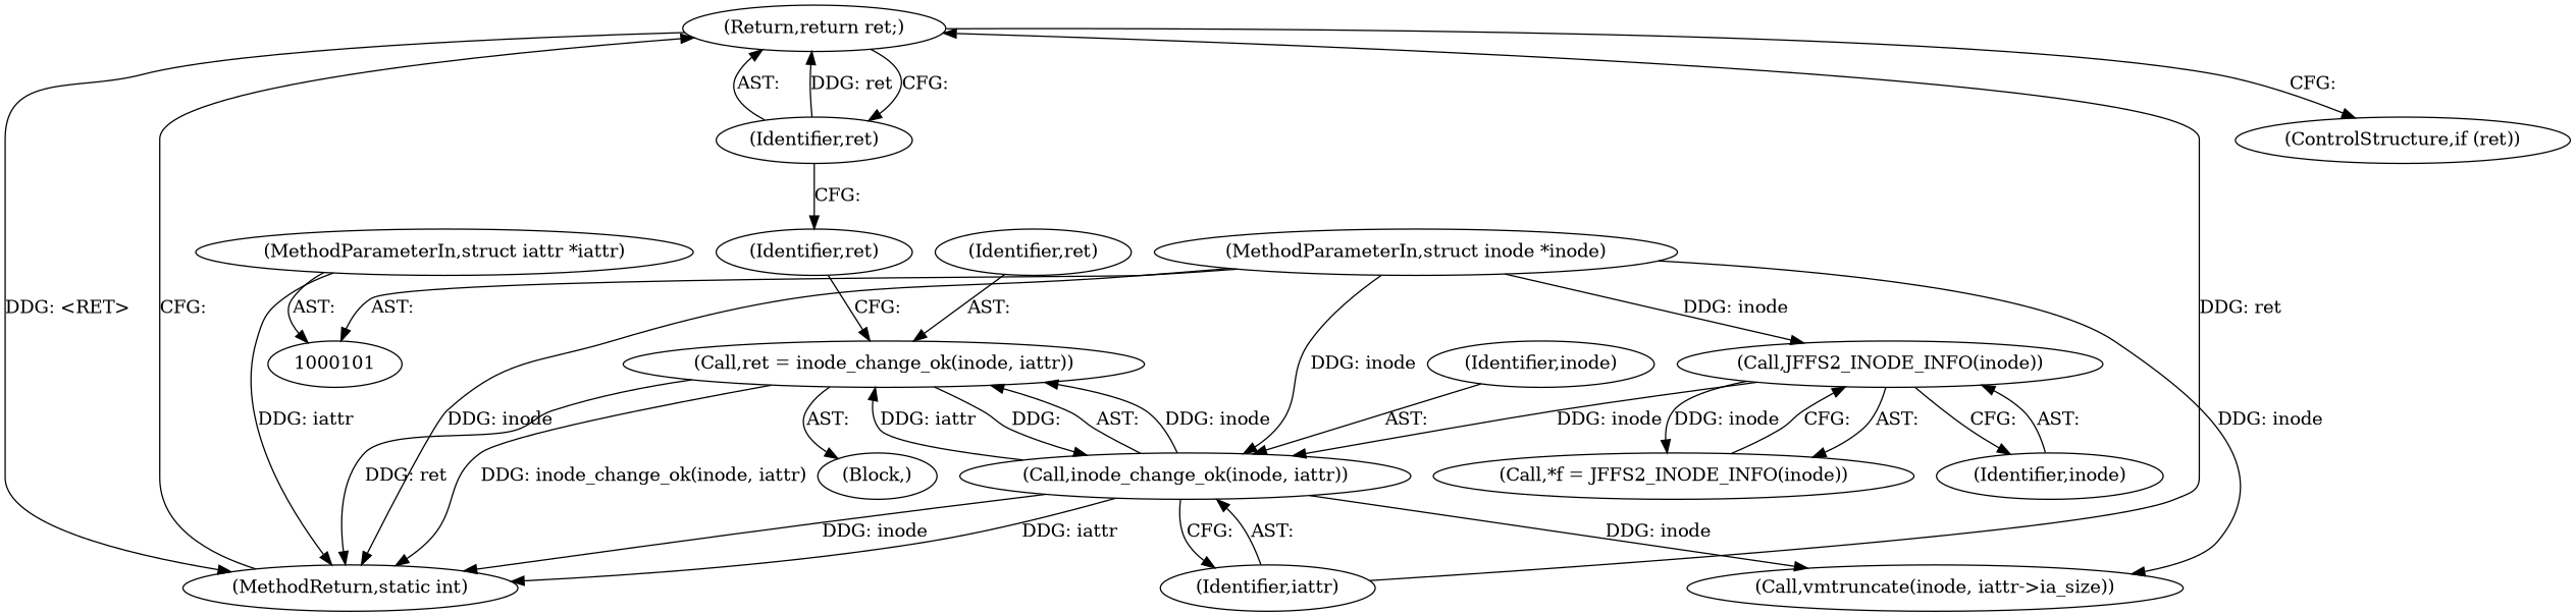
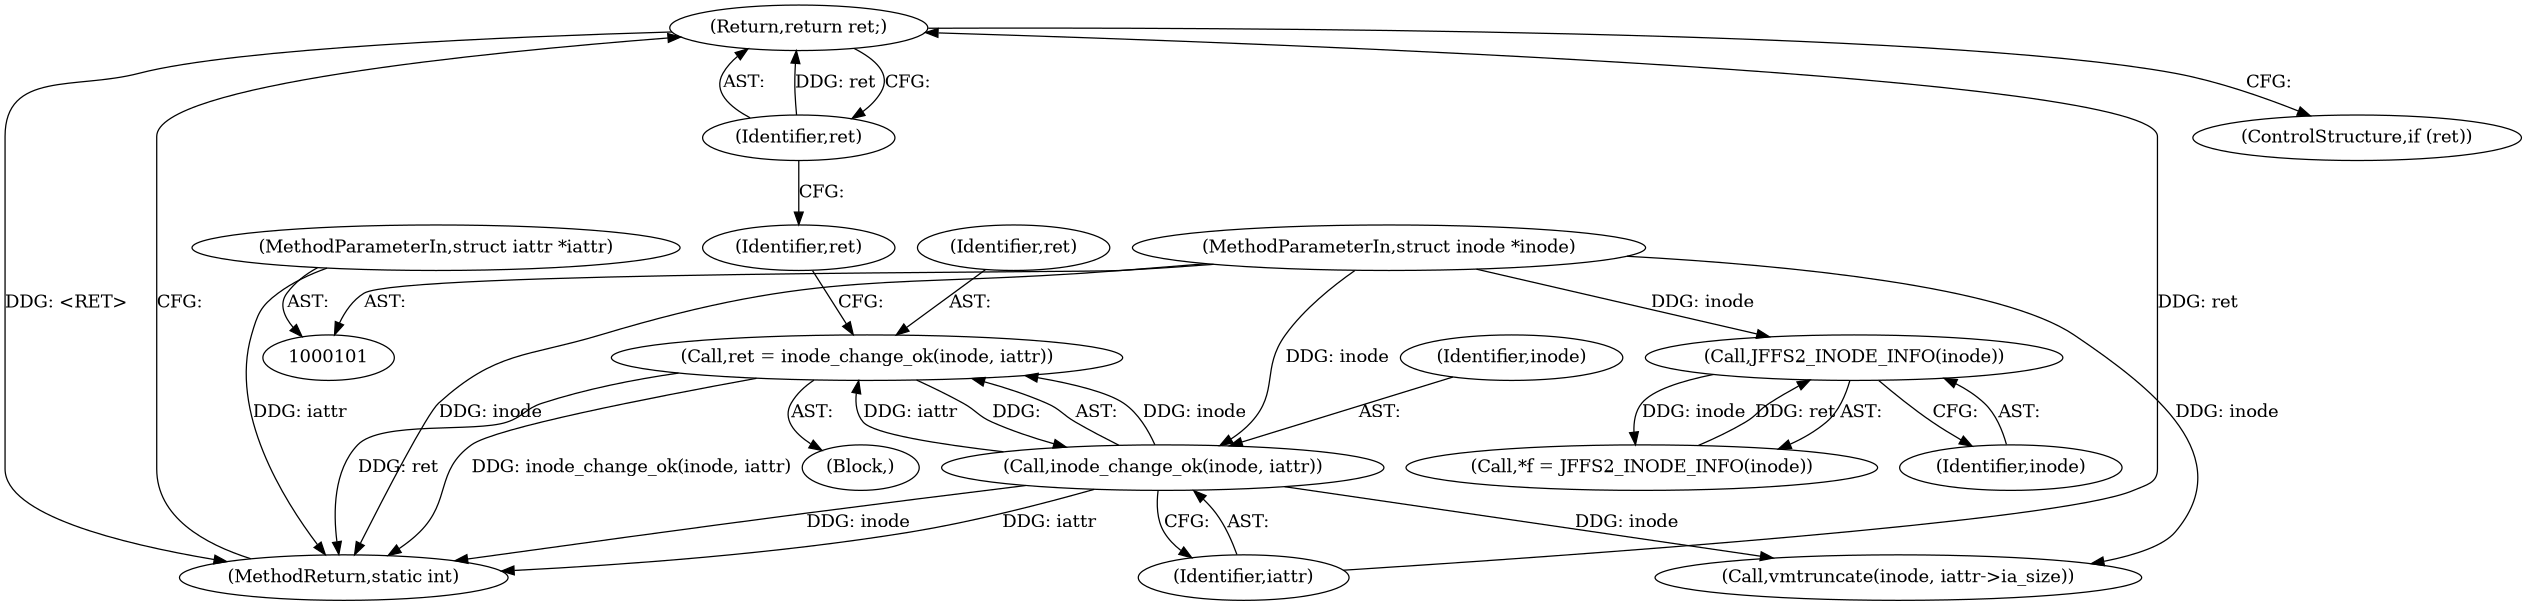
  digraph {
    n1 [label="(Return,return ret;)"]
    n2 [label="(Identifier,ret)"]
    n3 [label="(MethodReturn,static int)"]
    n4 [label="(ControlStructure,if (ret))"]
    n5 [label="(Identifier,ret)"]
    n6 [label="(Call,ret = inode_change_ok(inode, iattr))"]
    n7 [label="(Call,inode_change_ok(inode, iattr))"]
    n8 [label="(Block,)"]
    n9 [label="(Identifier,iattr)"]
    n10 [label="(Call,vmtruncate(inode, iattr->ia_size))"]
    n11 [label="(Call,JFFS2_INODE_INFO(inode))"]
    n12 [label="(Call,*f = JFFS2_INODE_INFO(inode))"]
    n13 [label="(Identifier,inode)"]
    n14 [label="(MethodParameterIn,struct inode *inode)"]
    1000101
    n16 [label="(MethodParameterIn,struct iattr *iattr)"]
    n17 [label="(Identifier,inode)"]
    n18 [label="(Identifier,ret)"]
    n1 -> n2 [label="CFG: "]
    n1 -> n3 [label="DDG: <RET>"]
    n1 -> n4 [label="CFG: "]
    n2 -> n1 [label="AST: "]
    n2 -> n1 [label="DDG: ret"]
    n2 -> n5 [label="CFG: "]
    n3 -> n1 [label="CFG: "]
    n5 -> n6 [label="CFG: "]
    n6 -> n3 [label="DDG: inode_change_ok(inode, iattr)"]
    n6 -> n3 [label="DDG: ret"]
    n6 -> n7 [label="DDG: "]
    n6 -> n8 [label="AST: "]
    n7 -> n3 [label="DDG: inode"]
    n7 -> n3 [label="DDG: iattr"]
    n7 -> n6 [label="AST: "]
    n7 -> n6 [label="DDG: inode"]
    n7 -> n6 [label="DDG: iattr"]
    n7 -> n9 [label="CFG: "]
    n7 -> n10 [label="DDG: inode"]
    n9 -> n1 [label="DDG: ret"]
    n9 -> n7 [label="AST: "]
-   n11 -> n7 [label="DDG: inode"]
    n11 -> n12 [label="AST: "]
    n11 -> n12 [label="DDG: inode"]
    n11 -> n13 [label="CFG: "]
-   n12 -> n11 [label="CFG: "]
+   n12 -> n11 [label="DDG: ret"]
    n13 -> n11 [label="AST: "]
    n14 -> n3 [label="DDG: inode"]
    n14 -> n7 [label="DDG: inode"]
    n14 -> n10 [label="DDG: inode"]
    n14 -> n11 [label="DDG: inode"]
    n14 -> 1000101 [label="AST: "]
    n16 -> n3 [label="DDG: iattr"]
    n16 -> 1000101 [label="AST: "]
    n17 -> n7 [label="AST: "]
    n18 -> n6 [label="AST: "]
  }
